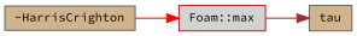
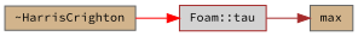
  digraph {
    fontname="Source Code Pro"
    rankdir=LR
    node [color=gray40 fillcolor=tan fontname="Source Code Pro" fontsize=10 shape=record style=filled]
    edge [fontname="Source Code Pro" fontsize=10 labelfontname=FreeSans labelfontsize=10 style=solid]
    n1 [fontcolor=black height=0.2 label="~HarrisCrighton" width=0.4]
-   n2 [color=brown fillcolor=lightgrey height=0.2 label="Foam::max" width=0.4]
-   n3 [height=0.2 label=tau width=0.4]
+   n2 [color=brown fillcolor=lightgrey height=0.2 label="Foam::tau" width=0.4]
+   n3 [height=0.2 label=max width=0.4]
    n1 -> n2 [color=red]
    n2 -> n3 [color=brown]
  }
